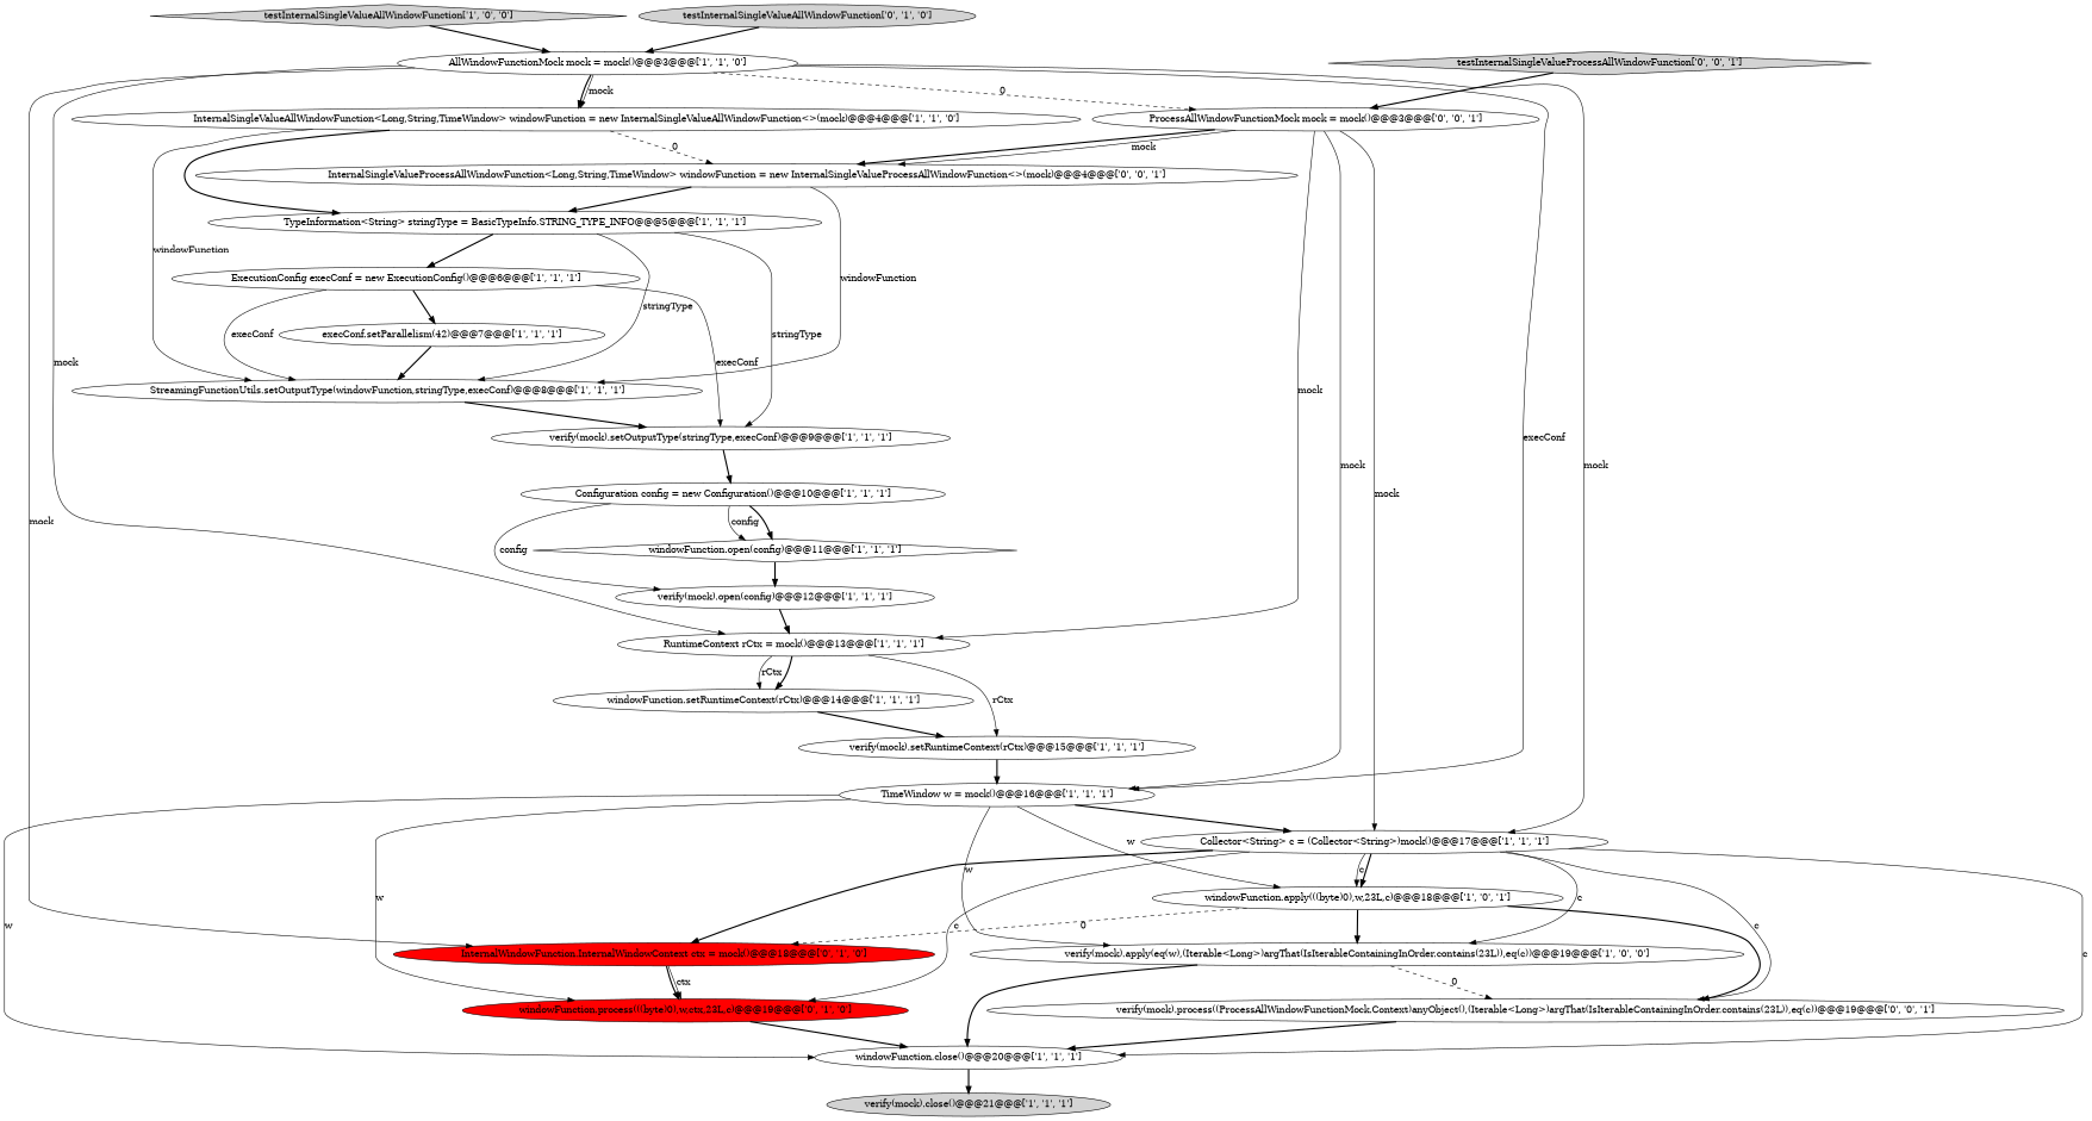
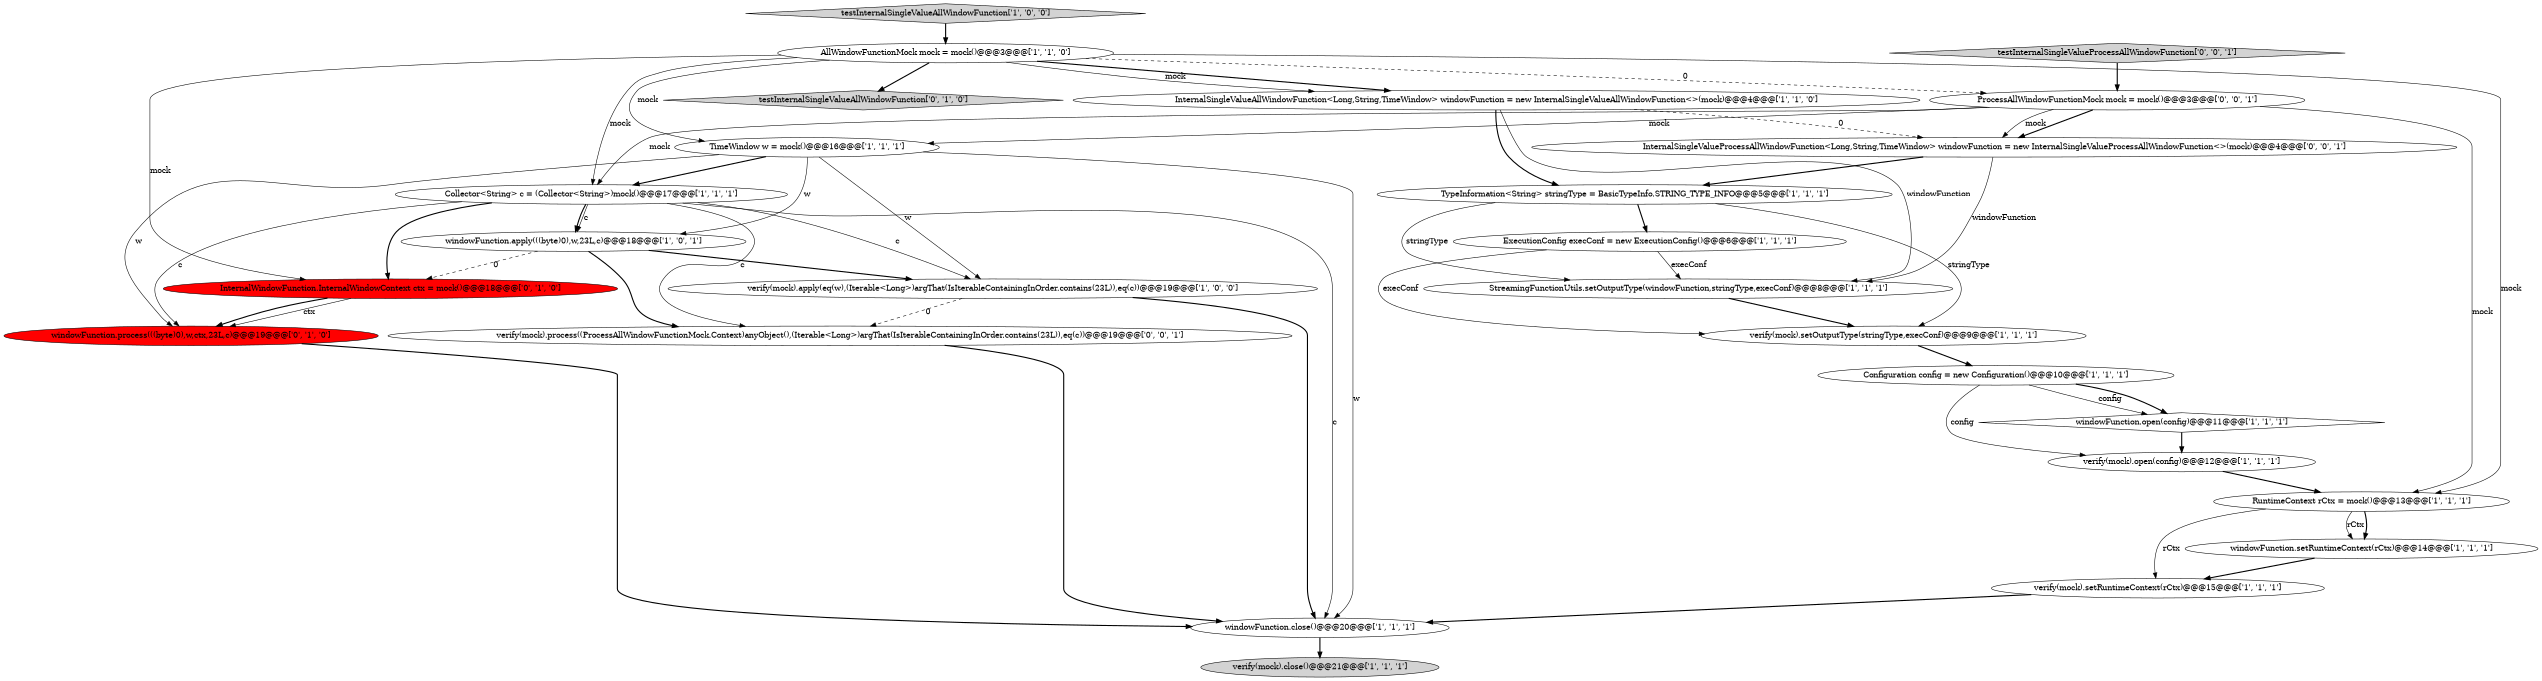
  digraph {
    node [fillcolor=white shape=ellipse style=filled]
    edge [style=solid]
    n1 [label="verify(mock).apply(eq(w),(Iterable<Long>)argThat(IsIterableContainingInOrder.contains(23L)),eq(c))@@@19@@@['1', '0', '0']"]
    n2 [label="verify(mock).process((ProcessAllWindowFunctionMock.Context)anyObject(),(Iterable<Long>)argThat(IsIterableContainingInOrder.contains(23L)),eq(c))@@@19@@@['0', '0', '1']"]
    n3 [label="windowFunction.close()@@@20@@@['1', '1', '1']"]
    n4 [fillcolor=lightgray label="verify(mock).close()@@@21@@@['1', '1', '1']"]
    n5 [fillcolor=lightgray label="testInternalSingleValueAllWindowFunction['1', '0', '0']" shape=diamond]
    n6 [label="AllWindowFunctionMock mock = mock()@@@3@@@['1', '1', '0']"]
    n7 [label="Collector<String> c = (Collector<String>)mock()@@@17@@@['1', '1', '1']"]
    n8 [fillcolor=red label="InternalWindowFunction.InternalWindowContext ctx = mock()@@@18@@@['0', '1', '0']"]
    n9 [label="TimeWindow w = mock()@@@16@@@['1', '1', '1']"]
    n10 [label="ProcessAllWindowFunctionMock mock = mock()@@@3@@@['0', '0', '1']"]
    n11 [label="RuntimeContext rCtx = mock()@@@13@@@['1', '1', '1']"]
    n12 [label="InternalSingleValueAllWindowFunction<Long,String,TimeWindow> windowFunction = new InternalSingleValueAllWindowFunction<>(mock)@@@4@@@['1', '1', '0']"]
    n13 [fillcolor=red label="windowFunction.process(((byte)0),w,ctx,23L,c)@@@19@@@['0', '1', '0']"]
    n14 [label="ExecutionConfig execConf = new ExecutionConfig()@@@6@@@['1', '1', '1']"]
    n15 [label="verify(mock).setOutputType(stringType,execConf)@@@9@@@['1', '1', '1']"]
-   n16 [label="execConf.setParallelism(42)@@@7@@@['1', '1', '1']"]
    n17 [label="StreamingFunctionUtils.setOutputType(windowFunction,stringType,execConf)@@@8@@@['1', '1', '1']"]
    n18 [label="Configuration config = new Configuration()@@@10@@@['1', '1', '1']"]
    n19 [label="windowFunction.apply(((byte)0),w,23L,c)@@@18@@@['1', '0', '1']"]
    n20 [label="InternalSingleValueProcessAllWindowFunction<Long,String,TimeWindow> windowFunction = new InternalSingleValueProcessAllWindowFunction<>(mock)@@@4@@@['0', '0', '1']"]
    n21 [label="verify(mock).setRuntimeContext(rCtx)@@@15@@@['1', '1', '1']"]
    n22 [label="windowFunction.setRuntimeContext(rCtx)@@@14@@@['1', '1', '1']"]
    n23 [label="TypeInformation<String> stringType = BasicTypeInfo.STRING_TYPE_INFO@@@5@@@['1', '1', '1']"]
    n24 [label="windowFunction.open(config)@@@11@@@['1', '1', '1']" shape=diamond]
    n25 [label="verify(mock).open(config)@@@12@@@['1', '1', '1']"]
-   n26 [fillcolor=lightgray label="testInternalSingleValueAllWindowFunction['0', '1', '0']"]
+   n26 [fillcolor=lightgray label="testInternalSingleValueAllWindowFunction['0', '1', '0']" shape=diamond]
    n27 [fillcolor=lightgray label="testInternalSingleValueProcessAllWindowFunction['0', '0', '1']" shape=diamond]
    n1 -> n2 [label=0 style=dashed]
    n1 -> n3 [style=bold]
    n2 -> n3 [style=bold]
    n3 -> n4 [style=bold]
    n5 -> n6 [style=bold]
    n6 -> n7 [label=mock]
    n6 -> n8 [label=mock]
-   n6 -> n9 [label=execConf]
+   n6 -> n9 [label=mock]
    n6 -> n10 [label=0 style=dashed]
    n6 -> n11 [label=mock]
    n6 -> n12 [style=bold]
    n6 -> n12 [label=mock]
    n7 -> n1 [label=c]
    n7 -> n2 [label=c]
    n7 -> n3 [label=c]
    n7 -> n8 [style=bold]
    n7 -> n13 [label=c]
    n7 -> n19 [label=c]
    n7 -> n19 [style=bold]
    n8 -> n13 [label=ctx]
    n8 -> n13 [style=bold]
    n9 -> n1 [label=w]
    n9 -> n3 [label=w]
    n9 -> n7 [style=bold]
    n9 -> n13 [label=w]
    n9 -> n19 [label=w]
    n10 -> n7 [label=mock]
    n10 -> n9 [label=mock]
    n10 -> n11 [label=mock]
    n10 -> n20 [style=bold]
    n10 -> n20 [label=mock]
    n11 -> n21 [label=rCtx]
    n11 -> n22 [style=bold]
    n11 -> n22 [label=rCtx]
    n12 -> n17 [label=windowFunction]
    n12 -> n20 [label=0 style=dashed]
    n12 -> n23 [style=bold]
    n13 -> n3 [style=bold]
    n14 -> n15 [label=execConf]
-   n14 -> n16 [style=bold]
    n14 -> n17 [label=execConf]
    n15 -> n18 [style=bold]
-   n16 -> n17 [style=bold]
    n17 -> n15 [style=bold]
    n18 -> n24 [style=bold]
    n18 -> n24 [label=config]
    n18 -> n25 [label=config]
    n19 -> n1 [style=bold]
    n19 -> n2 [style=bold]
    n19 -> n8 [label=0 style=dashed]
    n20 -> n17 [label=windowFunction]
    n20 -> n23 [style=bold]
-   n21 -> n9 [style=bold]
+   n21 -> n3 [style=bold]
    n22 -> n21 [style=bold]
    n23 -> n14 [style=bold]
    n23 -> n15 [label=stringType]
    n23 -> n17 [label=stringType]
    n24 -> n25 [style=bold]
    n25 -> n11 [style=bold]
-   n26 -> n6 [style=bold]
+   n6 -> n26 [style=bold]
    n27 -> n10 [style=bold]
  }
